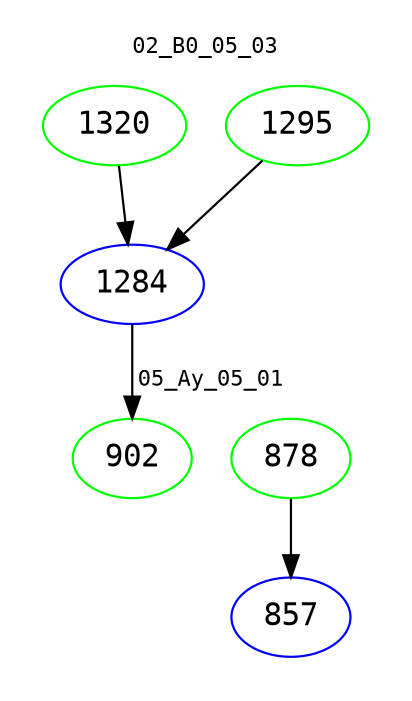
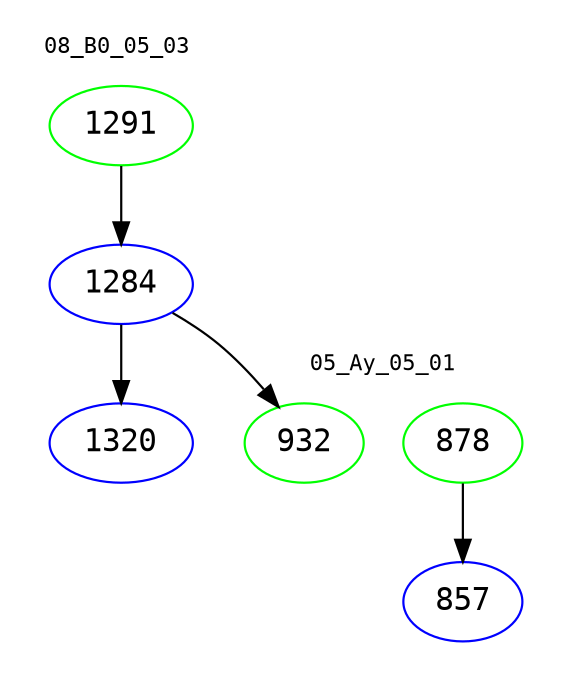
  digraph {
    fontname="DejaVu Sans Mono"
    node [color=green fontname="DejaVu Sans Mono"]
    edge [color=black fontname="DejaVu Sans Mono"]
    n1 [label=878]
    n2 [color=blue label=857]
-   n3 [label=902]
-   n4 [label=1295]
+   n3 [label=932]
+   n4 [label=1291]
    n5 [color=blue label=1284]
-   n6 [label=1320]
+   n6 [color=blue label=1320]
    subgraph cluster_1 {
      color=white
      fontsize=10
      label="05_Ay_05_01"
      n1
      n2
      n3
    }
    subgraph cluster_2 {
      color=white
      fontsize=10
-     label="02_B0_05_03"
+     label="08_B0_05_03"
      n4
      n5
      n6
    }
    n1 -> n2
    n4 -> n5
    n5 -> n3
-   n6 -> n5
+   n5 -> n6
  }
